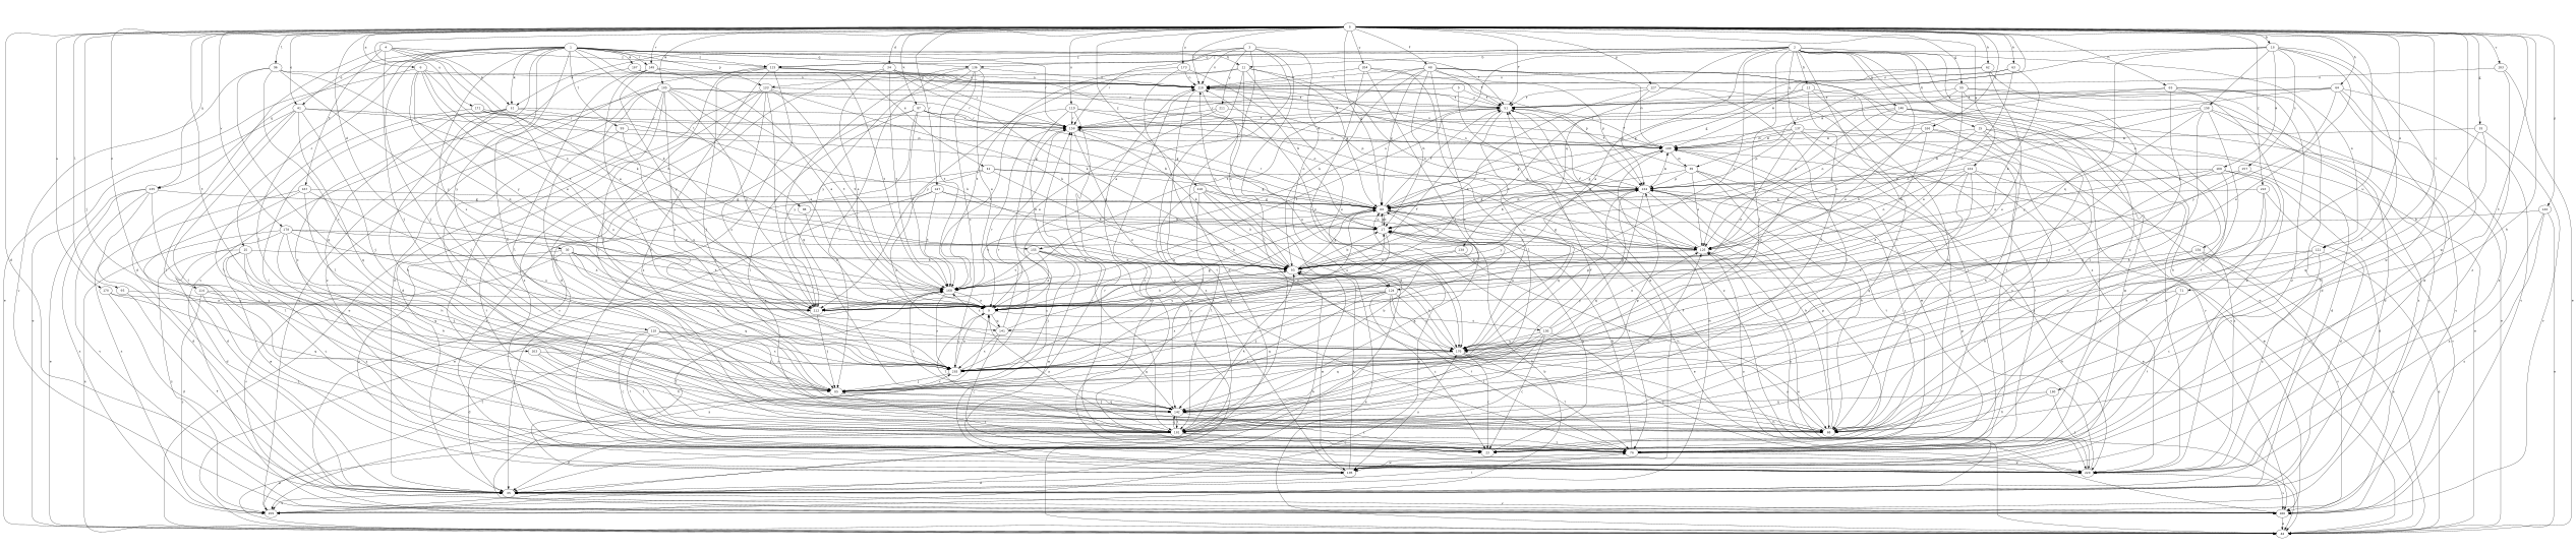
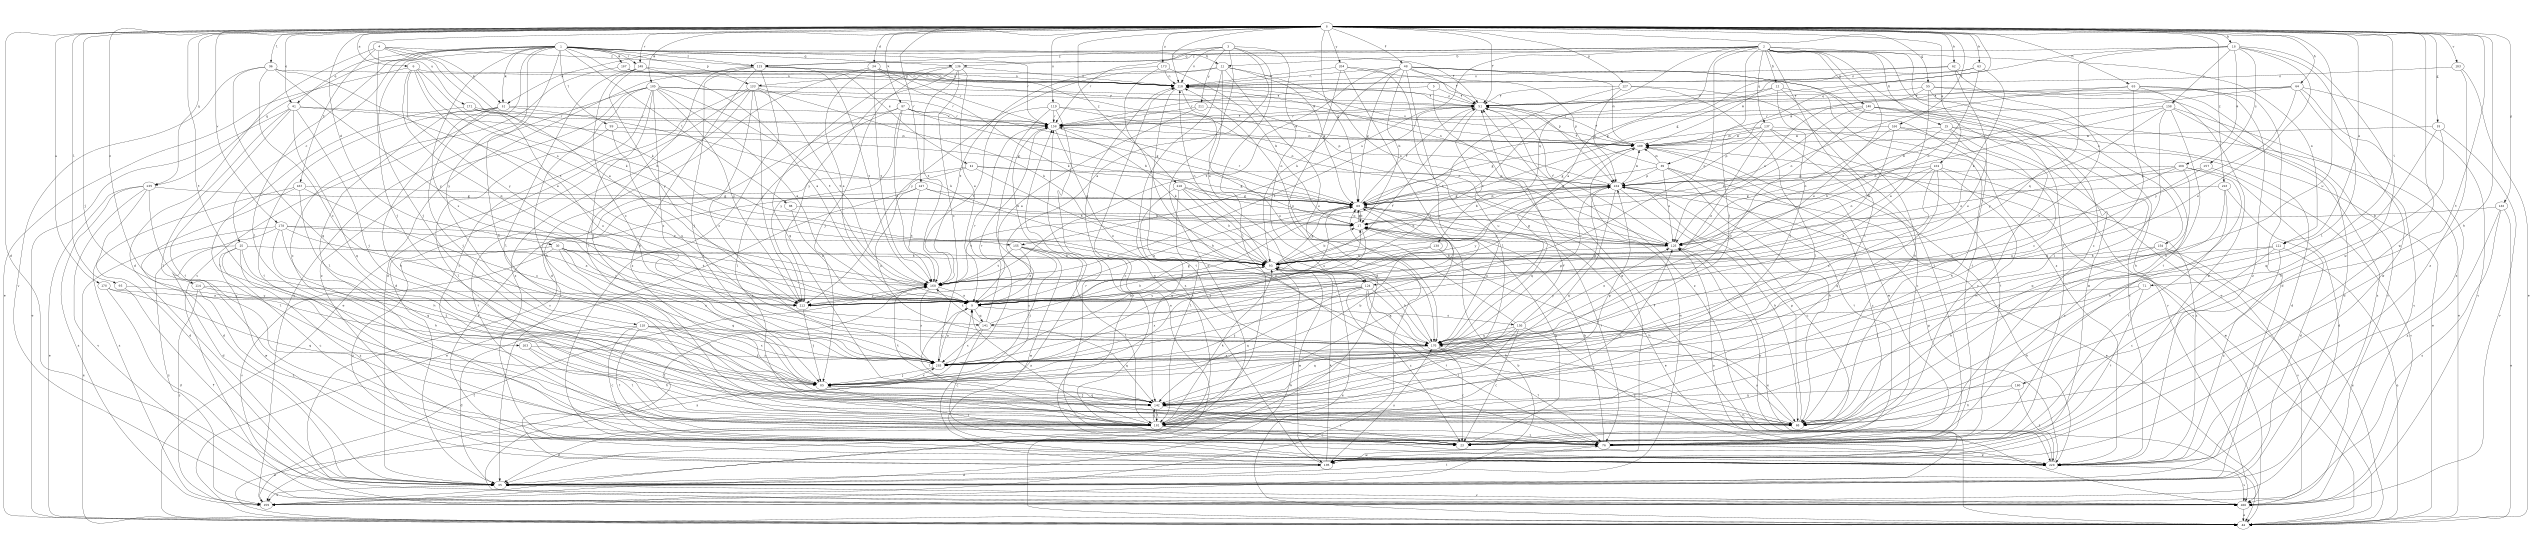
  strict digraph {
    fontname="Source Code Pro"
    node [fontname="Source Code Pro"]
    edge [fontname="Source Code Pro"]
    0
    6
    10
    30
    34
    35
    39
    41
    48
    51
    55
    59
    60
    62
    63
    64
    65
    68
    71
    85
    87
    95
    96
    102
    105
    114
    118
    119
    121
    127
    130
    135
    147
    148
    160
    163
    166
    170
    171
    173
    176
    178
    183
    195
    204
    216
    218
    9
    155
    93
    44
    141
    212
    101
    219
    108
    157
    158
    186
    203
    168
    220
    142
    150
    76
    125
    159
    109
    n69 [label=23]
    134
    17
    1
    11
    25
    42
    91
    98
    99
    107
    133
    136
    210
    124
    2
    12
    15
    137
    138
    140
    154
    156
    3
    211
    4
    167
    5
    0 -> 6 [label=a]
    0 -> 10 [label=b]
    0 -> 30 [label=d]
    0 -> 34 [label=d]
    0 -> 35 [label=d]
    0 -> 39 [label=e]
    0 -> 41 [label=e]
    0 -> 48 [label=f]
    0 -> 51 [label=f]
    0 -> 55 [label=g]
    0 -> 59 [label=g]
    0 -> 60 [label=g]
    0 -> 62 [label=h]
    0 -> 63 [label=h]
    0 -> 64 [label=h]
    0 -> 65 [label=h]
    0 -> 68 [label=h]
    0 -> 71 [label=i]
    0 -> 85 [label=j]
    0 -> 87 [label=k]
    0 -> 95 [label=l]
    0 -> 96 [label=l]
    0 -> 102 [label=m]
    0 -> 105 [label=m]
    0 -> 114 [label=n]
    0 -> 118 [label=n]
    0 -> 119 [label=o]
    0 -> 121 [label=o]
    0 -> 127 [label=p]
    0 -> 130 [label=p]
    0 -> 135 [label=q]
    0 -> 147 [label=r]
    0 -> 148 [label=r]
    0 -> 160 [label=t]
    0 -> 163 [label=t]
    0 -> 166 [label=t]
    0 -> 170 [label=u]
    0 -> 171 [label=u]
    0 -> 173 [label=u]
    0 -> 176 [label=u]
    0 -> 178 [label=v]
    0 -> 183 [label=v]
    0 -> 195 [label=w]
    0 -> 204 [label=y]
    0 -> 216 [label=z]
    0 -> 218 [label=z]
    6 -> 118 [label=n]
    6 -> 9 [label=a]
    6 -> 155 [label=s]
    6 -> 93 [label=k]
    6 -> 44 [label=e]
    6 -> 141 [label=q]
    6 -> 212 [label=y]
    10 -> 60 [label=g]
    10 -> 176 [label=u]
    10 -> 195 [label=w]
    10 -> 141 [label=q]
    10 -> 101 [label=l]
    10 -> 219 [label=z]
    10 -> 108 [label=m]
    10 -> 157 [label=s]
    10 -> 158 [label=s]
    30 -> 93 [label=k]
    30 -> 212 [label=y]
    30 -> 186 [label=v]
    30 -> 203 [label=x]
    30 -> 168 [label=t]
    30 -> 220 [label=z]
    30 -> 142 [label=q]
    34 -> 35 [label=d]
    34 -> 118 [label=n]
    34 -> 9 [label=a]
    34 -> 93 [label=k]
    34 -> 168 [label=t]
    34 -> 150 [label=r]
    35 -> 186 [label=v]
    35 -> 76 [label=i]
    35 -> 125 [label=o]
    35 -> 159 [label=s]
    35 -> 109 [label=m]
    39 -> 51 [label=f]
    39 -> 60 [label=g]
    39 -> 68 [label=h]
    39 -> 76 [label=i]
    39 -> 125 [label=o]
-   109 -> 39 [label=m]
+   39 -> 109 [label=m]
    39 -> n69 [label=c]
    39 -> 134 [label=p]
    41 -> 60 [label=g]
    41 -> 85 [label=j]
    41 -> 44 [label=e]
    41 -> 101 [label=l]
    41 -> 142 [label=q]
    41 -> 150 [label=r]
    41 -> 76 [label=i]
    48 -> 51 [label=f]
    48 -> 60 [label=g]
    48 -> 118 [label=n]
    48 -> 93 [label=k]
    48 -> 44 [label=e]
    48 -> 203 [label=x]
    48 -> 168 [label=t]
    48 -> 220 [label=z]
    48 -> 109 [label=m]
    48 -> 134 [label=p]
    48 -> 17 [label=b]
    51 -> 118 [label=n]
    51 -> 176 [label=u]
    51 -> 168 [label=t]
    51 -> 220 [label=z]
    51 -> 150 [label=r]
    55 -> 51 [label=f]
    55 -> 9 [label=a]
    55 -> 186 [label=v]
    55 -> 76 [label=i]
    55 -> 125 [label=o]
    55 -> 159 [label=s]
    59 -> 68 [label=h]
    59 -> 186 [label=v]
    59 -> 142 [label=q]
    59 -> 109 [label=m]
    60 -> 51 [label=f]
    60 -> 85 [label=j]
    60 -> 176 [label=u]
    60 -> 9 [label=a]
    60 -> 44 [label=e]
    60 -> 168 [label=t]
    60 -> 150 [label=r]
    60 -> 76 [label=i]
    60 -> 134 [label=p]
    60 -> 17 [label=b]
    62 -> 60 [label=g]
    62 -> 118 [label=n]
    62 -> 176 [label=u]
    62 -> 203 [label=x]
    63 -> 118 [label=n]
    63 -> 93 [label=k]
    63 -> 125 [label=o]
    63 -> 109 [label=m]
    64 -> 51 [label=f]
    64 -> 195 [label=w]
    64 -> 212 [label=y]
    64 -> 186 [label=v]
    64 -> 220 [label=z]
    64 -> 109 [label=m]
    64 -> 17 [label=b]
    65 -> 35 [label=d]
    65 -> 51 [label=f]
    65 -> 195 [label=w]
    65 -> 101 [label=l]
    65 -> 220 [label=z]
    65 -> 125 [label=o]
    68 -> 176 [label=u]
    68 -> 134 [label=p]
    71 -> 68 [label=h]
    71 -> 212 [label=y]
    71 -> 76 [label=i]
    85 -> 203 [label=x]
    85 -> 142 [label=q]
    85 -> 76 [label=i]
    85 -> 17 [label=b]
    87 -> 60 [label=g]
    87 -> 212 [label=y]
    87 -> 101 [label=l]
    87 -> 186 [label=v]
    87 -> 168 [label=t]
    87 -> 150 [label=r]
    87 -> 17 [label=b]
    95 -> 35 [label=f]
    95 -> 212 [label=y]
    96 -> 118 [label=n]
    96 -> 212 [label=y]
    96 -> 186 [label=v]
    96 -> 203 [label=x]
    96 -> 168 [label=t]
    96 -> 142 [label=q]
    102 -> 68 [label=h]
    102 -> 9 [label=a]
    102 -> 203 [label=x]
    102 -> 220 [label=z]
    102 -> 142 [label=q]
    102 -> 125 [label=o]
    102 -> 134 [label=p]
    105 -> 51 [label=f]
    105 -> 68 [label=h]
    105 -> 85 [label=j]
    105 -> 9 [label=a]
    105 -> 212 [label=y]
    105 -> 203 [label=x]
    105 -> 168 [label=t]
    105 -> 220 [label=z]
    105 -> 150 [label=r]
    105 -> 159 [label=s]
    105 -> n69 [label=c]
    114 -> 9 [label=a]
    114 -> 212 [label=y]
    114 -> 220 [label=z]
    114 -> 159 [label=s]
    118 -> 51 [label=f]
    118 -> 176 [label=u]
    118 -> 76 [label=i]
    119 -> 168 [label=t]
    119 -> 150 [label=r]
    119 -> 125 [label=o]
    119 -> 159 [label=s]
    119 -> 109 [label=m]
    119 -> n69 [label=c]
    121 -> 93 [label=k]
    121 -> 44 [label=e]
    121 -> 101 [label=l]
    121 -> 220 [label=z]
    121 -> n69 [label=c]
    127 -> 51 [label=f]
    127 -> 101 [label=l]
    127 -> 168 [label=t]
    127 -> 76 [label=i]
    127 -> 134 [label=p]
    130 -> 44 [label=e]
    130 -> 220 [label=z]
    130 -> 159 [label=s]
    130 -> 17 [label=b]
    135 -> 35 [label=d]
    135 -> 60 [label=g]
    135 -> 44 [label=e]
    135 -> 101 [label=l]
    135 -> 186 [label=v]
    135 -> 159 [label=s]
    147 -> 60 [label=g]
    147 -> 176 [label=u]
    147 -> 44 [label=e]
    147 -> 168 [label=t]
    147 -> 17 [label=b]
    148 -> 118 [label=n]
    148 -> 9 [label=a]
    148 -> 212 [label=y]
    148 -> 101 [label=l]
    148 -> 203 [label=x]
    160 -> 68 [label=h]
    160 -> 220 [label=z]
    160 -> 142 [label=q]
    163 -> 68 [label=h]
    163 -> 101 [label=l]
    163 -> 203 [label=x]
    166 -> 35 [label=d]
    166 -> 93 [label=k]
    166 -> 203 [label=x]
    166 -> 125 [label=o]
    166 -> 109 [label=m]
    170 -> 35 [label=d]
    170 -> 9 [label=a]
    170 -> 142 [label=q]
    171 -> 176 [label=u]
    171 -> 101 [label=l]
    171 -> 150 [label=r]
    171 -> 17 [label=b]
    173 -> 68 [label=h]
    173 -> 118 [label=n]
    173 -> 168 [label=t]
    173 -> 17 [label=b]
    176 -> 93 [label=k]
    176 -> 203 [label=x]
    176 -> 76 [label=i]
    176 -> n69 [label=c]
    176 -> 134 [label=p]
    178 -> 35 [label=d]
    178 -> 68 [label=h]
    178 -> 9 [label=a]
    178 -> 44 [label=e]
    178 -> 168 [label=t]
    178 -> 142 [label=q]
    178 -> 125 [label=o]
    183 -> 118 [label=n]
    183 -> 44 [label=e]
    183 -> 220 [label=z]
    195 -> 35 [label=d]
    195 -> 118 [label=n]
    195 -> 176 [label=u]
    195 -> 93 [label=k]
    195 -> 168 [label=t]
    195 -> 150 [label=r]
    204 -> 35 [label=d]
    204 -> 118 [label=n]
    204 -> 101 [label=l]
    204 -> 203 [label=x]
    204 -> 134 [label=p]
    216 -> 35 [label=d]
    216 -> 60 [label=g]
    216 -> 76 [label=i]
    216 -> n69 [label=c]
    218 -> 60 [label=g]
    218 -> 176 [label=u]
    218 -> 93 [label=k]
    218 -> 101 [label=l]
    218 -> 142 [label=q]
    218 -> 125 [label=o]
    9 -> 51 [label=f]
    9 -> 93 [label=k]
    9 -> 141 [label=q]
    9 -> 101 [label=l]
    9 -> 156 [label=s]
    155 -> 85 [label=j]
    155 -> 195 [label=w]
    155 -> 9 [label=a]
    155 -> 93 [label=k]
    155 -> 101 [label=l]
    155 -> 168 [label=t]
    93 -> 60 [label=g]
    93 -> 118 [label=n]
    93 -> 195 [label=w]
    93 -> 44 [label=e]
    93 -> 168 [label=t]
    93 -> 17 [label=b]
    44 -> 118 [label=n]
    44 -> 109 [label=m]
    141 -> 60 [label=g]
    141 -> 203 [label=x]
    141 -> 168 [label=t]
    141 -> 142 [label=q]
    141 -> 150 [label=r]
    141 -> n69 [label=c]
    212 -> 85 [label=j]
    101 -> 35 [label=d]
    101 -> 51 [label=f]
    101 -> 60 [label=g]
    101 -> 9 [label=a]
    101 -> 93 [label=k]
    101 -> 44 [label=e]
    101 -> 142 [label=q]
    101 -> 76 [label=i]
    101 -> 125 [label=o]
    101 -> n69 [label=c]
    219 -> 35 [label=d]
    219 -> 68 [label=h]
    219 -> 85 [label=j]
    219 -> 118 [label=n]
    219 -> 101 [label=l]
    219 -> 168 [label=t]
    219 -> 220 [label=z]
    219 -> 125 [label=o]
    108 -> 35 [label=d]
    108 -> 68 [label=h]
    108 -> 176 [label=u]
    108 -> 142 [label=q]
    108 -> 125 [label=o]
    108 -> 134 [label=p]
    157 -> 176 [label=u]
    157 -> 186 [label=v]
    157 -> 134 [label=p]
    158 -> 35 [label=d]
    158 -> 68 [label=h]
    158 -> 212 [label=y]
    158 -> 186 [label=v]
    158 -> 142 [label=q]
    158 -> 150 [label=r]
    158 -> 125 [label=o]
    186 -> 51 [label=f]
    186 -> 9 [label=a]
    186 -> 44 [label=e]
    203 -> 85 [label=j]
    203 -> 9 [label=a]
    203 -> 150 [label=r]
    203 -> 17 [label=b]
    168 -> 9 [label=a]
    168 -> 212 [label=y]
    168 -> 203 [label=x]
    220 -> 186 [label=v]
    220 -> 150 [label=r]
    220 -> 125 [label=o]
    220 -> 134 [label=p]
    142 -> 68 [label=h]
    142 -> 85 [label=j]
    142 -> 101 [label=l]
    142 -> 168 [label=t]
    142 -> n69 [label=c]
    142 -> 134 [label=p]
    150 -> 51 [label=f]
    150 -> 176 [label=u]
    150 -> 93 [label=k]
    150 -> 109 [label=m]
    76 -> 195 [label=w]
    76 -> 220 [label=z]
    76 -> 150 [label=r]
    76 -> 109 [label=m]
    76 -> 17 [label=b]
    125 -> 51 [label=f]
    125 -> 60 [label=g]
    125 -> 93 [label=k]
    125 -> 44 [label=e]
    159 -> 60 [label=g]
    159 -> 93 [label=k]
    159 -> 168 [label=t]
    159 -> 17 [label=b]
    109 -> 51 [label=f]
    109 -> 60 [label=g]
    109 -> 118 [label=n]
    109 -> 220 [label=z]
    109 -> 142 [label=q]
    n69 -> 17 [label=b]
    134 -> 60 [label=g]
    134 -> 68 [label=h]
    134 -> 118 [label=n]
    134 -> 93 [label=k]
    134 -> 44 [label=e]
    134 -> 212 [label=y]
    134 -> 142 [label=q]
    134 -> 109 [label=m]
    134 -> n69 [label=c]
    134 -> 17 [label=b]
    17 -> 60 [label=g]
    17 -> 203 [label=x]
    17 -> 125 [label=o]
    1 -> 41 [label=e]
    1 -> 51 [label=f]
    1 -> 68 [label=h]
    1 -> 85 [label=j]
    1 -> 135 [label=q]
    1 -> 148 [label=r]
    1 -> 101 [label=l]
    1 -> 219 [label=z]
    1 -> 186 [label=v]
    1 -> 203 [label=x]
    1 -> 150 [label=r]
    1 -> 11 [label=b]
    1 -> 25 [label=c]
    1 -> 42 [label=e]
    1 -> 91 [label=k]
    1 -> 98 [label=l]
    1 -> 99 [label=l]
    1 -> 107 [label=m]
    1 -> 133 [label=p]
    1 -> 136 [label=q]
    1 -> 210 [label=y]
    11 -> 60 [label=g]
    11 -> 176 [label=u]
    11 -> 212 [label=y]
    11 -> 125 [label=o]
    11 -> 159 [label=s]
    11 -> 133 [label=p]
    11 -> 124 [label=o]
    25 -> 85 [label=j]
    25 -> 195 [label=w]
    25 -> 93 [label=k]
    25 -> 220 [label=z]
    25 -> 159 [label=s]
    25 -> n69 [label=c]
    42 -> 60 [label=g]
    42 -> 93 [label=k]
    42 -> 220 [label=z]
    42 -> 76 [label=i]
    42 -> 134 [label=p]
    91 -> 68 [label=h]
    91 -> 85 [label=j]
    91 -> 93 [label=k]
    91 -> 101 [label=l]
    91 -> 150 [label=r]
    91 -> 76 [label=i]
    98 -> 9 [label=a]
    98 -> 17 [label=b]
    99 -> 176 [label=u]
    99 -> 101 [label=l]
    99 -> 109 [label=m]
    107 -> 118 [label=n]
    107 -> 109 [label=m]
    107 -> n69 [label=c]
    133 -> 35 [label=d]
    133 -> 51 [label=f]
    133 -> 93 [label=k]
    133 -> 44 [label=e]
    133 -> 212 [label=y]
    133 -> 203 [label=x]
    133 -> 168 [label=t]
    133 -> 220 [label=z]
    136 -> 85 [label=j]
    136 -> 118 [label=n]
    136 -> 9 [label=a]
    136 -> 212 [label=y]
    136 -> 203 [label=x]
    136 -> 168 [label=t]
    136 -> 142 [label=q]
    210 -> 35 [label=d]
    210 -> 85 [label=j]
    210 -> 176 [label=u]
    210 -> 203 [label=x]
    210 -> 76 [label=i]
    210 -> n69 [label=c]
    124 -> 68 [label=h]
    124 -> 85 [label=j]
    124 -> 176 [label=u]
    124 -> 212 [label=y]
    124 -> 203 [label=x]
    124 -> 142 [label=q]
    124 -> 76 [label=i]
    124 -> n69 [label=c]
    2 -> 85 [label=j]
    2 -> 121 [label=o]
    2 -> 176 [label=u]
    2 -> 9 [label=a]
    2 -> 155 [label=s]
    2 -> 101 [label=l]
    2 -> 76 [label=i]
    2 -> n69 [label=c]
    2 -> 11 [label=b]
    2 -> 91 [label=k]
    2 -> 136 [label=q]
    2 -> 124 [label=o]
    2 -> 12 [label=b]
    2 -> 15 [label=b]
    2 -> 137 [label=q]
    2 -> 138 [label=q]
    2 -> 140 [label=q]
    2 -> 154 [label=s]
    12 -> 51 [label=f]
    12 -> 68 [label=h]
    12 -> 85 [label=j]
    12 -> 168 [label=t]
    12 -> 76 [label=i]
    15 -> 68 [label=h]
    15 -> 93 [label=k]
    15 -> 44 [label=e]
    15 -> 220 [label=z]
    15 -> 109 [label=m]
    15 -> n69 [label=c]
    137 -> 60 [label=g]
    137 -> 9 [label=a]
    137 -> 186 [label=v]
    137 -> 76 [label=i]
    137 -> 109 [label=m]
    137 -> n69 [label=c]
    137 -> 134 [label=p]
    138 -> 68 [label=h]
    138 -> 93 [label=k]
    138 -> 212 [label=y]
    140 -> 195 [label=w]
    140 -> 93 [label=k]
    140 -> 44 [label=e]
    140 -> 186 [label=v]
    140 -> 203 [label=x]
    140 -> 150 [label=r]
    154 -> 68 [label=h]
    154 -> 93 [label=k]
    154 -> 44 [label=e]
    154 -> 186 [label=v]
    156 -> 118 [label=n]
    156 -> 176 [label=u]
    156 -> 101 [label=l]
    156 -> 220 [label=z]
    156 -> 142 [label=q]
    156 -> 125 [label=o]
    156 -> n69 [label=c]
    156 -> 134 [label=p]
    3 -> 35 [label=d]
    3 -> 118 [label=n]
    3 -> 9 [label=a]
    3 -> 101 [label=l]
    3 -> 219 [label=z]
    3 -> 150 [label=r]
    3 -> 124 [label=o]
    3 -> 211 [label=y]
    211 -> 9 [label=a]
    211 -> 150 [label=r]
    211 -> 134 [label=p]
    4 -> 35 [label=d]
    4 -> 85 [label=j]
    4 -> 9 [label=a]
    4 -> 93 [label=k]
    4 -> 219 [label=z]
    4 -> 91 [label=k]
    4 -> 167 [label=t]
    167 -> 35 [label=d]
    167 -> 60 [label=g]
    167 -> 68 [label=h]
    167 -> 203 [label=x]
    167 -> 159 [label=s]
    5 -> 51 [label=f]
    5 -> 195 [label=w]
    5 -> 150 [label=r]
  }
